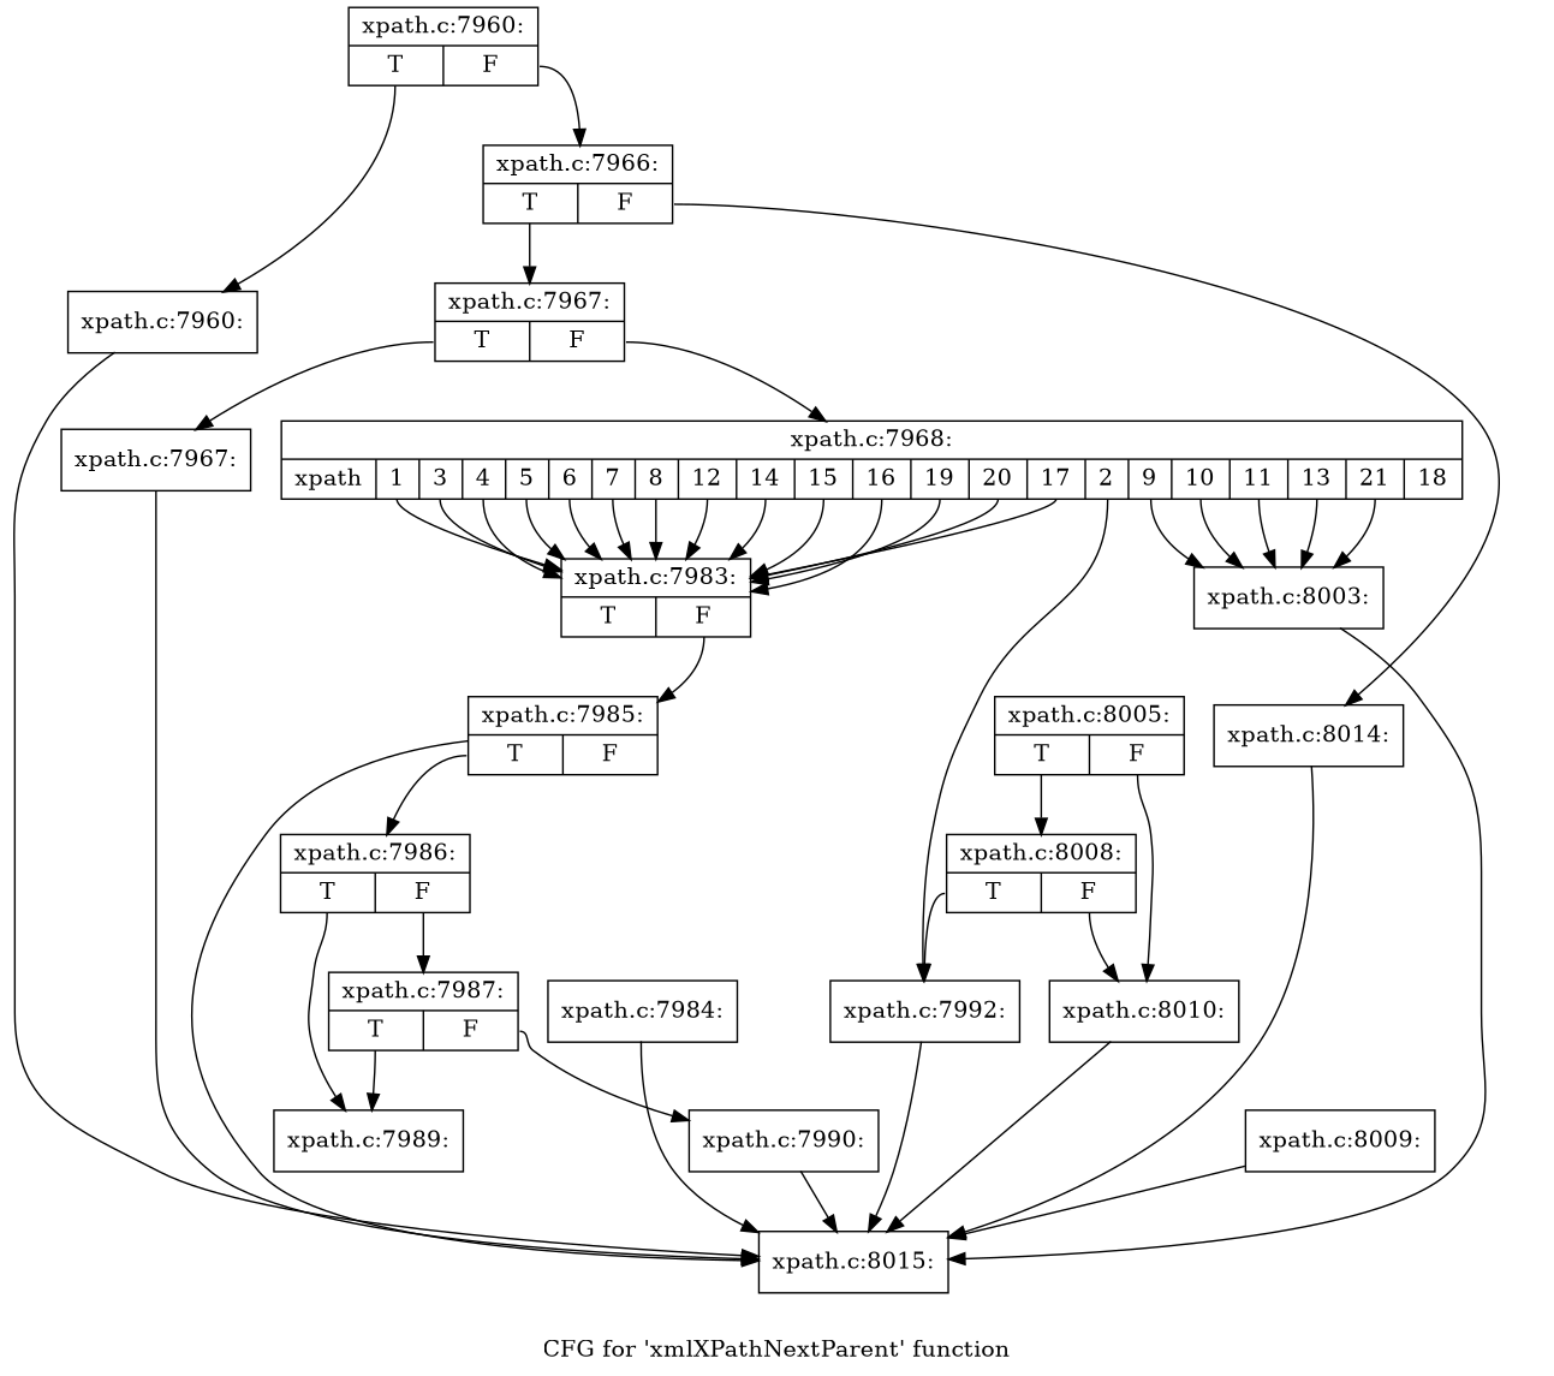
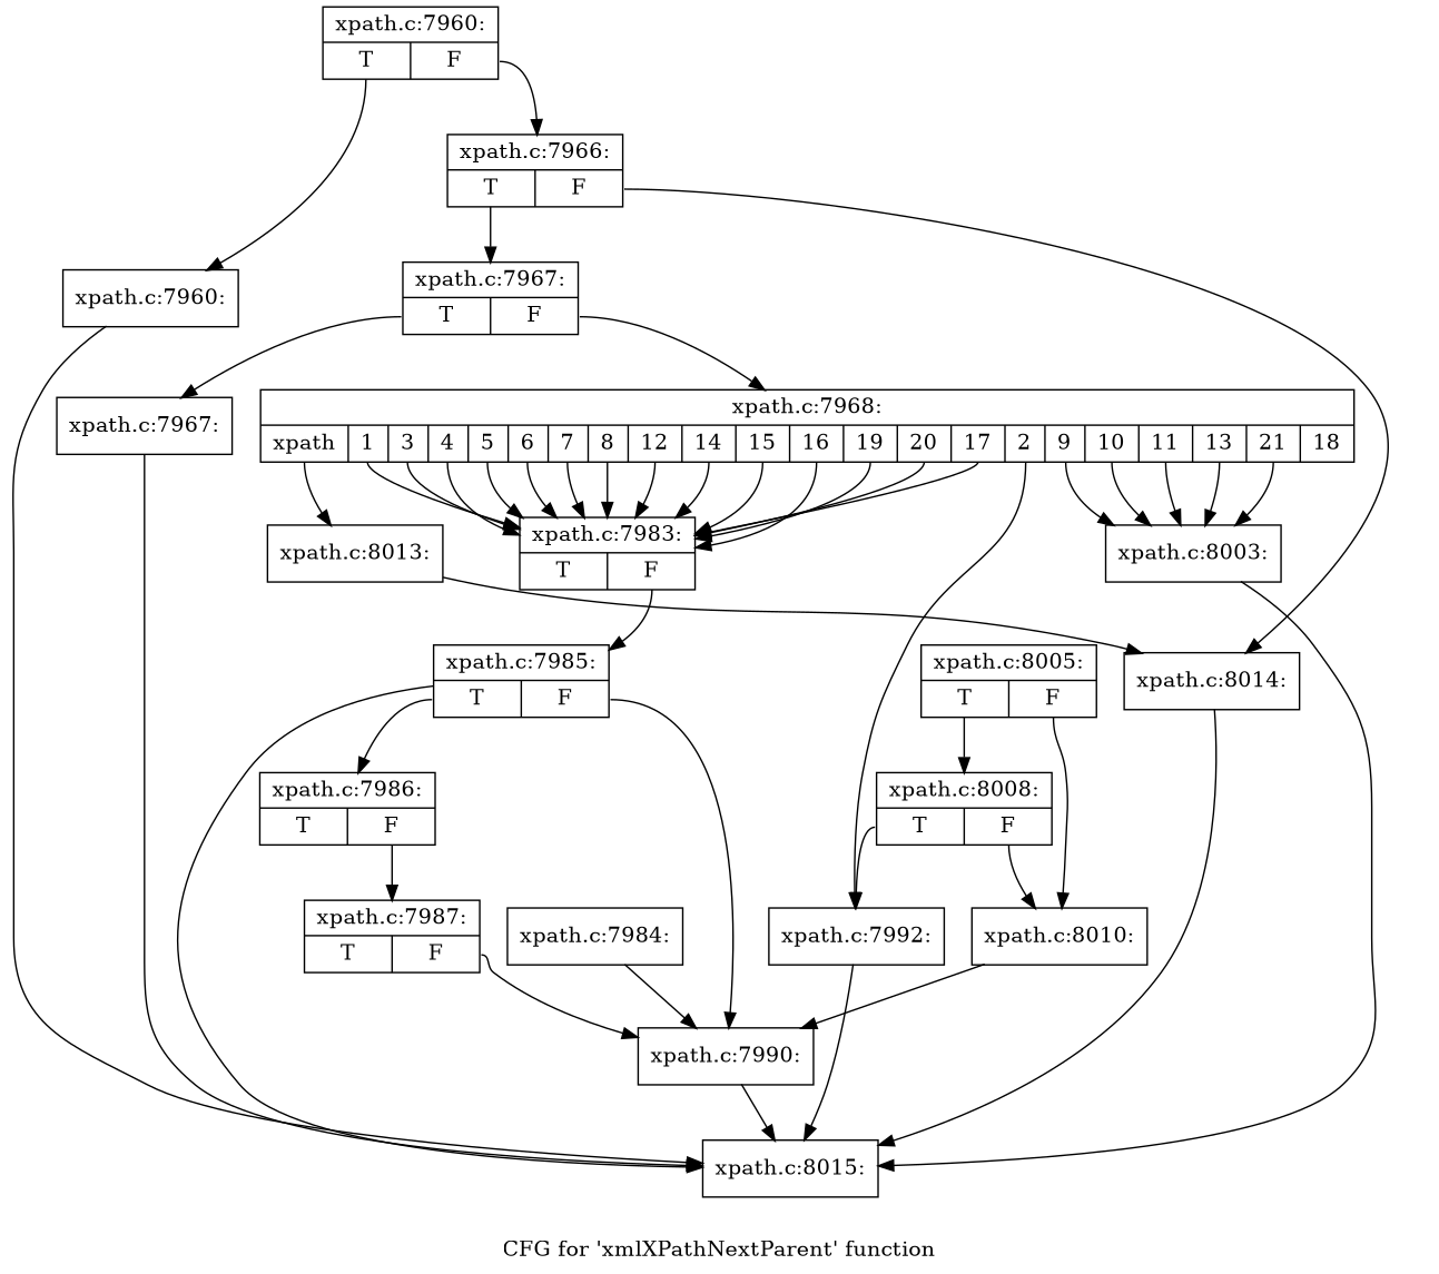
  digraph {
    label="CFG for 'xmlXPathNextParent' function"
    node [shape=record]
    n1 [label="{xpath.c:7960:}"]
    n2 [label="{xpath.c:8015:}"]
    n3 [label="{xpath.c:7960:|{<s0>T|<s1>F}}"]
    n4 [label="{xpath.c:7966:|{<s0>T|<s1>F}}"]
    n5 [label="{xpath.c:7967:|{<s0>T|<s1>F}}"]
    n6 [label="{xpath.c:8014:}"]
    n7 [label="{xpath.c:7967:}"]
    n8 [label="{xpath.c:7968:|{<s0>xpath|<s1>1|<s2>3|<s3>4|<s4>5|<s5>6|<s6>7|<s7>8|<s8>12|<s9>14|<s10>15|<s11>16|<s12>19|<s13>20|<s14>17|<s15>2|<s16>9|<s17>10|<s18>11|<s19>13|<s20>21|<s21>18}}"]
+   n9 [label="{xpath.c:8013:}"]
    n10 [label="{xpath.c:7983:|{<s0>T|<s1>F}}"]
    n11 [label="{xpath.c:7992:}"]
    n12 [label="{xpath.c:8003:}"]
    n13 [label="{xpath.c:7985:|{<s0>T|<s1>F}}"]
    n14 [label="{xpath.c:8005:|{<s0>T|<s1>F}}"]
    n15 [label="{xpath.c:8008:|{<s0>T|<s1>F}}"]
    n16 [label="{xpath.c:8010:}"]
    n17 [label="{xpath.c:7984:}"]
    n18 [label="{xpath.c:7986:|{<s0>T|<s1>F}}"]
    n19 [label="{xpath.c:7990:}"]
-   n20 [label="{xpath.c:7989:}"]
    n21 [label="{xpath.c:7987:|{<s0>T|<s1>F}}"]
-   n22 [label="{xpath.c:8009:}"]
    n1 -> n2
    n3 -> n1 [tailport=s0]
    n3 -> n4 [tailport=s1]
    n4 -> n5 [tailport=s0]
    n4 -> n6 [tailport=s1]
    n5 -> n7 [tailport=s0]
    n5 -> n8 [tailport=s1]
    n6 -> n2
    n7 -> n2
+   n8 -> n9 [tailport=s0]
    n8 -> n10 [tailport=s1]
    n8 -> n10 [tailport=s2]
    n8 -> n10 [tailport=s3]
    n8 -> n10 [tailport=s4]
    n8 -> n10 [tailport=s5]
    n8 -> n10 [tailport=s6]
    n8 -> n10 [tailport=s7]
    n8 -> n10 [tailport=s8]
    n8 -> n10 [tailport=s9]
    n8 -> n10 [tailport=s10]
    n8 -> n10 [tailport=s11]
    n8 -> n10 [tailport=s12]
    n8 -> n10 [tailport=s13]
    n8 -> n10 [tailport=s14]
    n8 -> n11 [tailport=s15]
    n8 -> n12 [tailport=s16]
    n8 -> n12 [tailport=s17]
    n8 -> n12 [tailport=s18]
    n8 -> n12 [tailport=s19]
    n8 -> n12 [tailport=s20]
+   n9 -> n6
    n10 -> n13 [tailport=s1]
    n11 -> n2
    n12 -> n2
    n13 -> n2
    n13 -> n18 [tailport=s0]
+   n13 -> n19 [tailport=s1]
    n14 -> n15 [tailport=s0]
    n14 -> n16 [tailport=s1]
    n15 -> n11 [tailport=s0]
    n15 -> n16 [tailport=s1]
-   n16 -> n2
-   n17 -> n2
-   n18 -> n20 [tailport=s0]
+   n16 -> n19
+   n17 -> n19
    n18 -> n21 [tailport=s1]
    n19 -> n2
    n21 -> n19 [tailport=s1]
-   n21 -> n20 [tailport=s0]
-   n22 -> n2
  }
